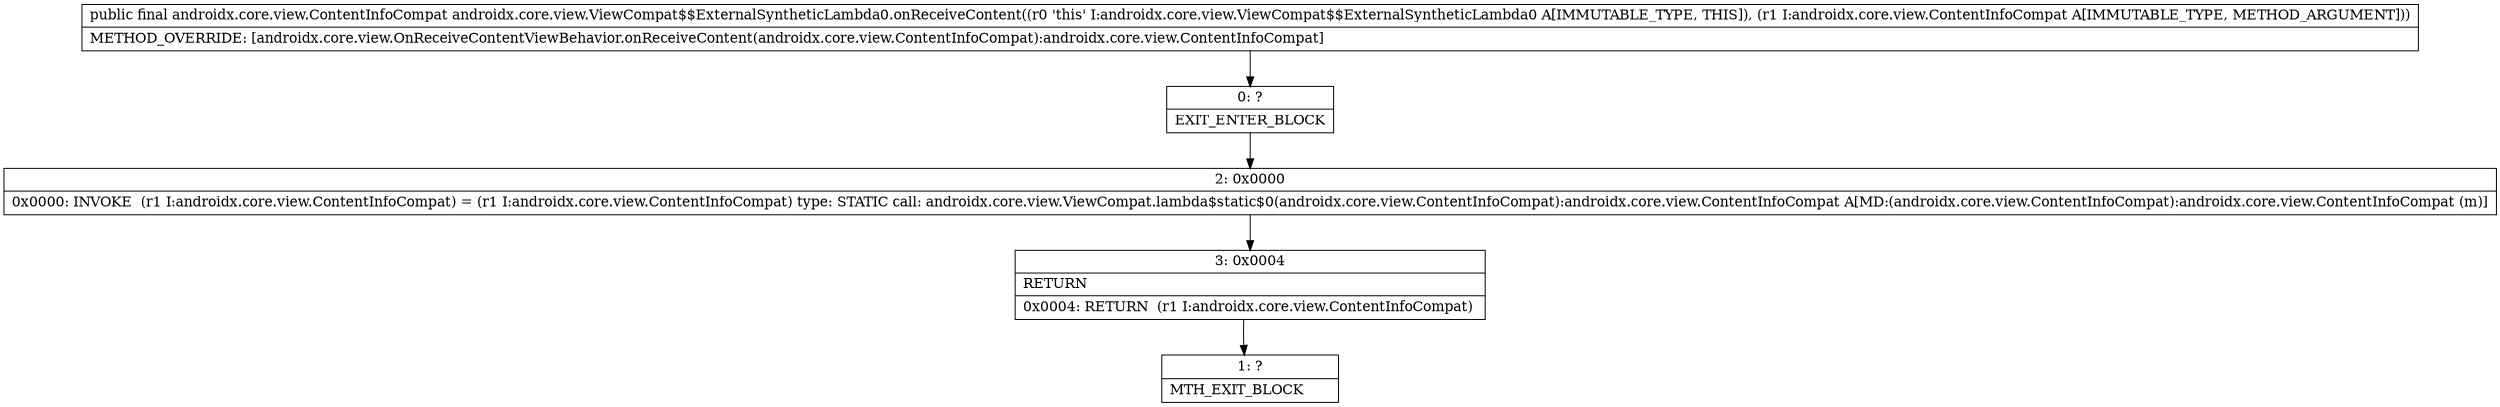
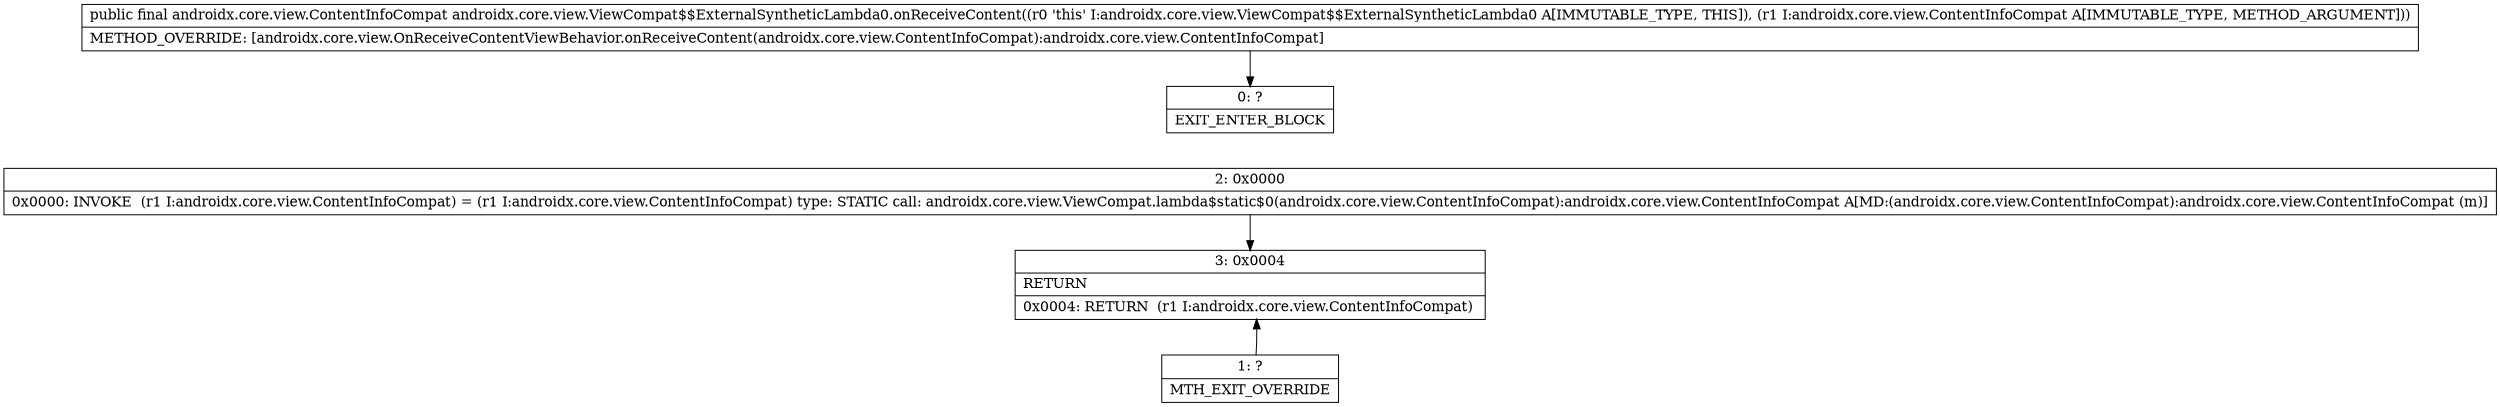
  digraph {
    node [shape=record]
    n1 [label="{0\:\ ?|EXIT_ENTER_BLOCK\l}"]
    n2 [label="{2\:\ 0x0000|0x0000: INVOKE  (r1 I:androidx.core.view.ContentInfoCompat) = (r1 I:androidx.core.view.ContentInfoCompat) type: STATIC call: androidx.core.view.ViewCompat.lambda$static$0(androidx.core.view.ContentInfoCompat):androidx.core.view.ContentInfoCompat A[MD:(androidx.core.view.ContentInfoCompat):androidx.core.view.ContentInfoCompat (m)]\l}"]
    n3 [label="{3\:\ 0x0004|RETURN\l|0x0004: RETURN  (r1 I:androidx.core.view.ContentInfoCompat) \l}"]
-   n4 [label="{1\:\ ?|MTH_EXIT_BLOCK\l}"]
+   n4 [label="{1\:\ ?|MTH_EXIT_OVERRIDE\l}"]
    n5 [label="{public final androidx.core.view.ContentInfoCompat androidx.core.view.ViewCompat$$ExternalSyntheticLambda0.onReceiveContent((r0 'this' I:androidx.core.view.ViewCompat$$ExternalSyntheticLambda0 A[IMMUTABLE_TYPE, THIS]), (r1 I:androidx.core.view.ContentInfoCompat A[IMMUTABLE_TYPE, METHOD_ARGUMENT]))  | METHOD_OVERRIDE: [androidx.core.view.OnReceiveContentViewBehavior.onReceiveContent(androidx.core.view.ContentInfoCompat):androidx.core.view.ContentInfoCompat]\l}"]
-   n1 -> n2
    n2 -> n3
-   n3 -> n4
+   n4 -> n3
    n5 -> n1
  }
